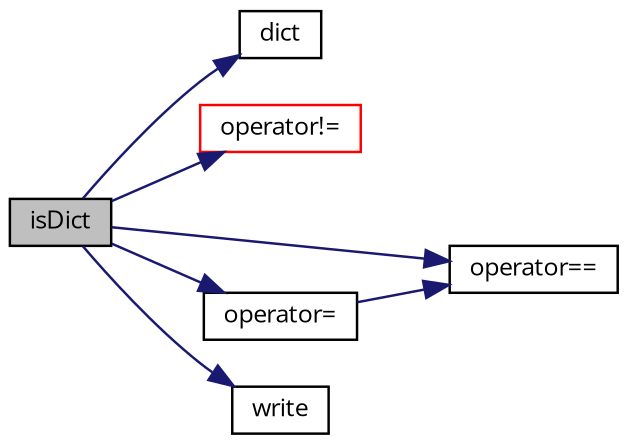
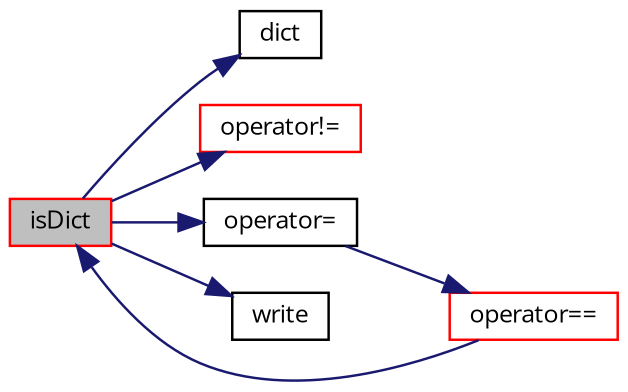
  digraph {
    fontname="Open Sans"
    rankdir=LR
    node [color=black fontname="Open Sans" fontsize=10 shape=record]
    edge [color=midnightblue fontname="Open Sans" fontsize=10 labelfontname=FreeSans labelfontsize=10 style=solid]
-   n1 [fillcolor=grey75 fontcolor=black height=0.2 label=isDict style=filled width=0.4]
+   n1 [color=red fillcolor=grey75 fontcolor=black height=0.2 label=isDict style=filled width=0.4]
    n2 [height=0.2 label=dict width=0.4]
    n3 [color=red height=0.2 label="operator!=" width=0.4]
-   n4 [height=0.2 label="operator==" width=0.4]
+   n4 [color=red height=0.2 label="operator==" width=0.4]
    n5 [height=0.2 label="operator=" width=0.4]
    n6 [height=0.2 label=write width=0.4]
    n1 -> n2
    n1 -> n3
-   n1 -> n4
+   n4 -> n1
    n1 -> n5
    n1 -> n6
    n5 -> n4
  }
